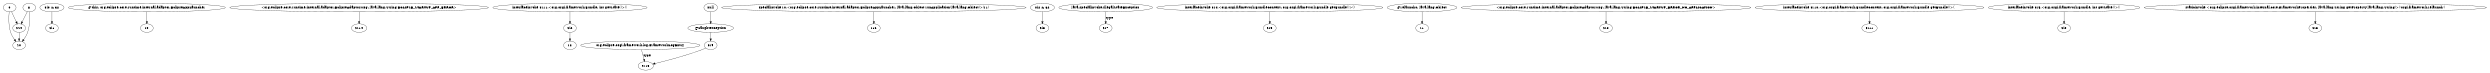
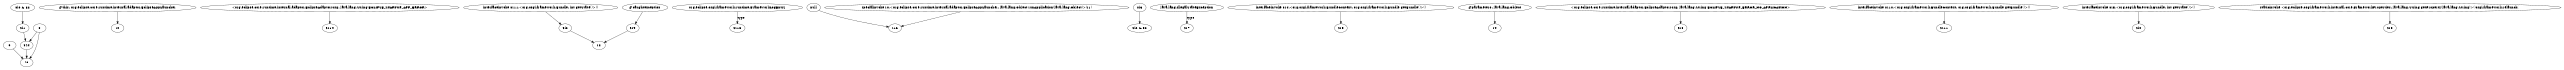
  digraph {
    n1 [label=0]
    n2 [label=z0]
    n3 [label="$z4"]
    n4 [label="$i0 & 32"]
    n5 [label="$i1"]
    n6 [label="@this: org.eclipse.core.runtime.internal.adaptor.EclipseAppLauncher"]
    n7 [label=r0]
    n8 [label="<org.eclipse.core.runtime.internal.adaptor.EclipseAdaptorMsg: java.lang.String ECLIPSE_STARTUP_APP_ERROR>"]
    n9 [label="$r14"]
    n10 [label="interfaceinvoke $r11.<org.osgi.framework.Bundle: int getState()>()"]
    n11 [label="$i2"]
    n12 [label=r2]
    n13 [label="@caughtexception"]
    n14 [label="$r9"]
-   n15 [label="org.eclipse.osgi.framework.log.FrameworkLogEntry"]
+   n15 [label="org.eclipse.osgi.framework.runtime.FrameworkLogEntry"]
    n16 [label="$r13"]
    n17 [label=null]
    n18 [label=r16]
    n19 [label="specialinvoke r0.<org.eclipse.core.runtime.internal.adaptor.EclipseAppLauncher: java.lang.Object runApplication(java.lang.Object)>(r1)"]
    n20 [label="$i2 & 32"]
    n21 [label="$i3"]
-   n22 [label="java.specialinvoke.IllegalStateException"]
+   n22 [label="java.lang.IllegalStateException"]
    n23 [label="$r7"]
    n24 [label="interfaceinvoke $r4.<org.osgi.framework.BundleContext: org.osgi.framework.Bundle getBundle()>()"]
    n25 [label="$r5"]
-   n26 [label="@relaunch0: java.lang.Object"]
-   n27 [label=r1]
+   n26 [label="@parameter0: java.lang.Object"]
+   n27 [label=r4]
    n28 [label="<org.eclipse.core.runtime.internal.adaptor.EclipseAdaptorMsg: java.lang.String ECLIPSE_STARTUP_ERROR_NO_APPLICATION>"]
    n29 [label="$r8"]
    n30 [label=8]
    n31 [label="interfaceinvoke $r10.<org.osgi.framework.BundleContext: org.osgi.framework.Bundle getBundle()>()"]
    n32 [label="$r11"]
    n33 [label="interfaceinvoke $r5.<org.osgi.framework.Bundle: int getState()>()"]
    n34 [label="$i0"]
    n35 [label="staticinvoke <org.eclipse.osgi.framework.internal.core.FrameworkProperties: java.lang.String getProperty(java.lang.String)>('osgi.framework.relaunch')"]
    n36 [label="$r3"]
    n1 -> n2
-   n1 -> n3
+   n5 -> n3
    n3 -> n2
    n4 -> n5
    n6 -> n7
    n8 -> n9
    n10 -> n11
    n11 -> n12
    n13 -> n14
-   n14 -> n16
+   n14 -> n12
    n15 -> n16 [label=type]
-   n17 -> n13
+   n17 -> n18
    n19 -> n18
-   n20 -> n21
+   n21 -> n20
    n22 -> n23 [label=type]
    n24 -> n25
    n26 -> n27
    n28 -> n29
    n30 -> n2
    n30 -> n3
    n31 -> n32
    n33 -> n34
    n35 -> n36
  }
